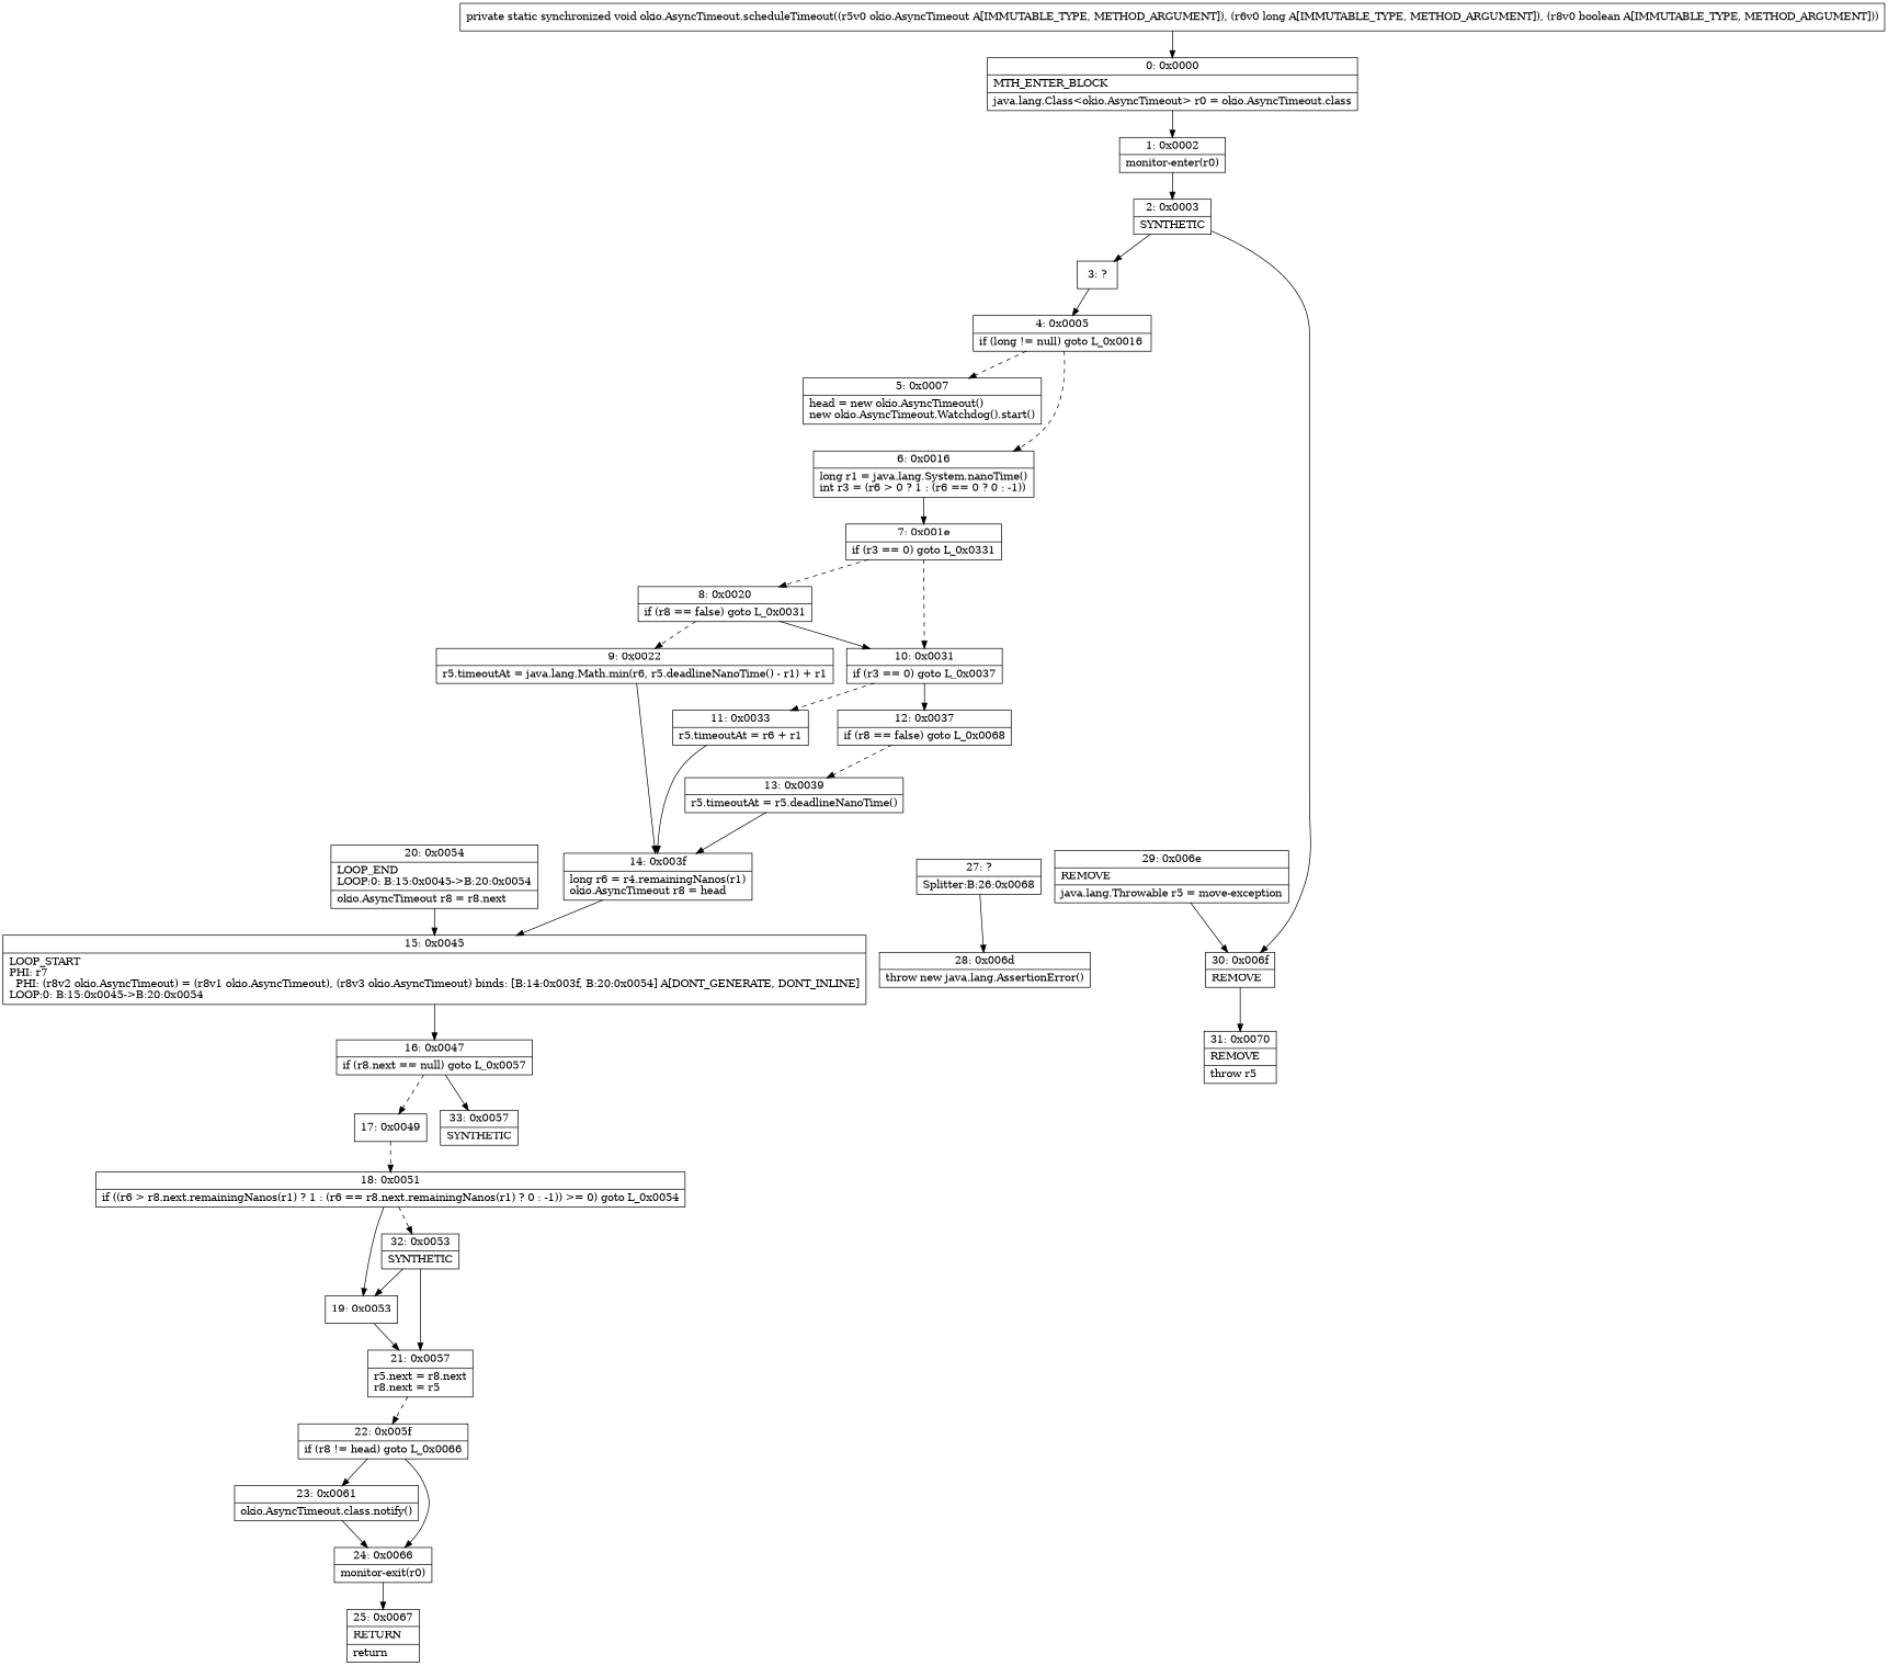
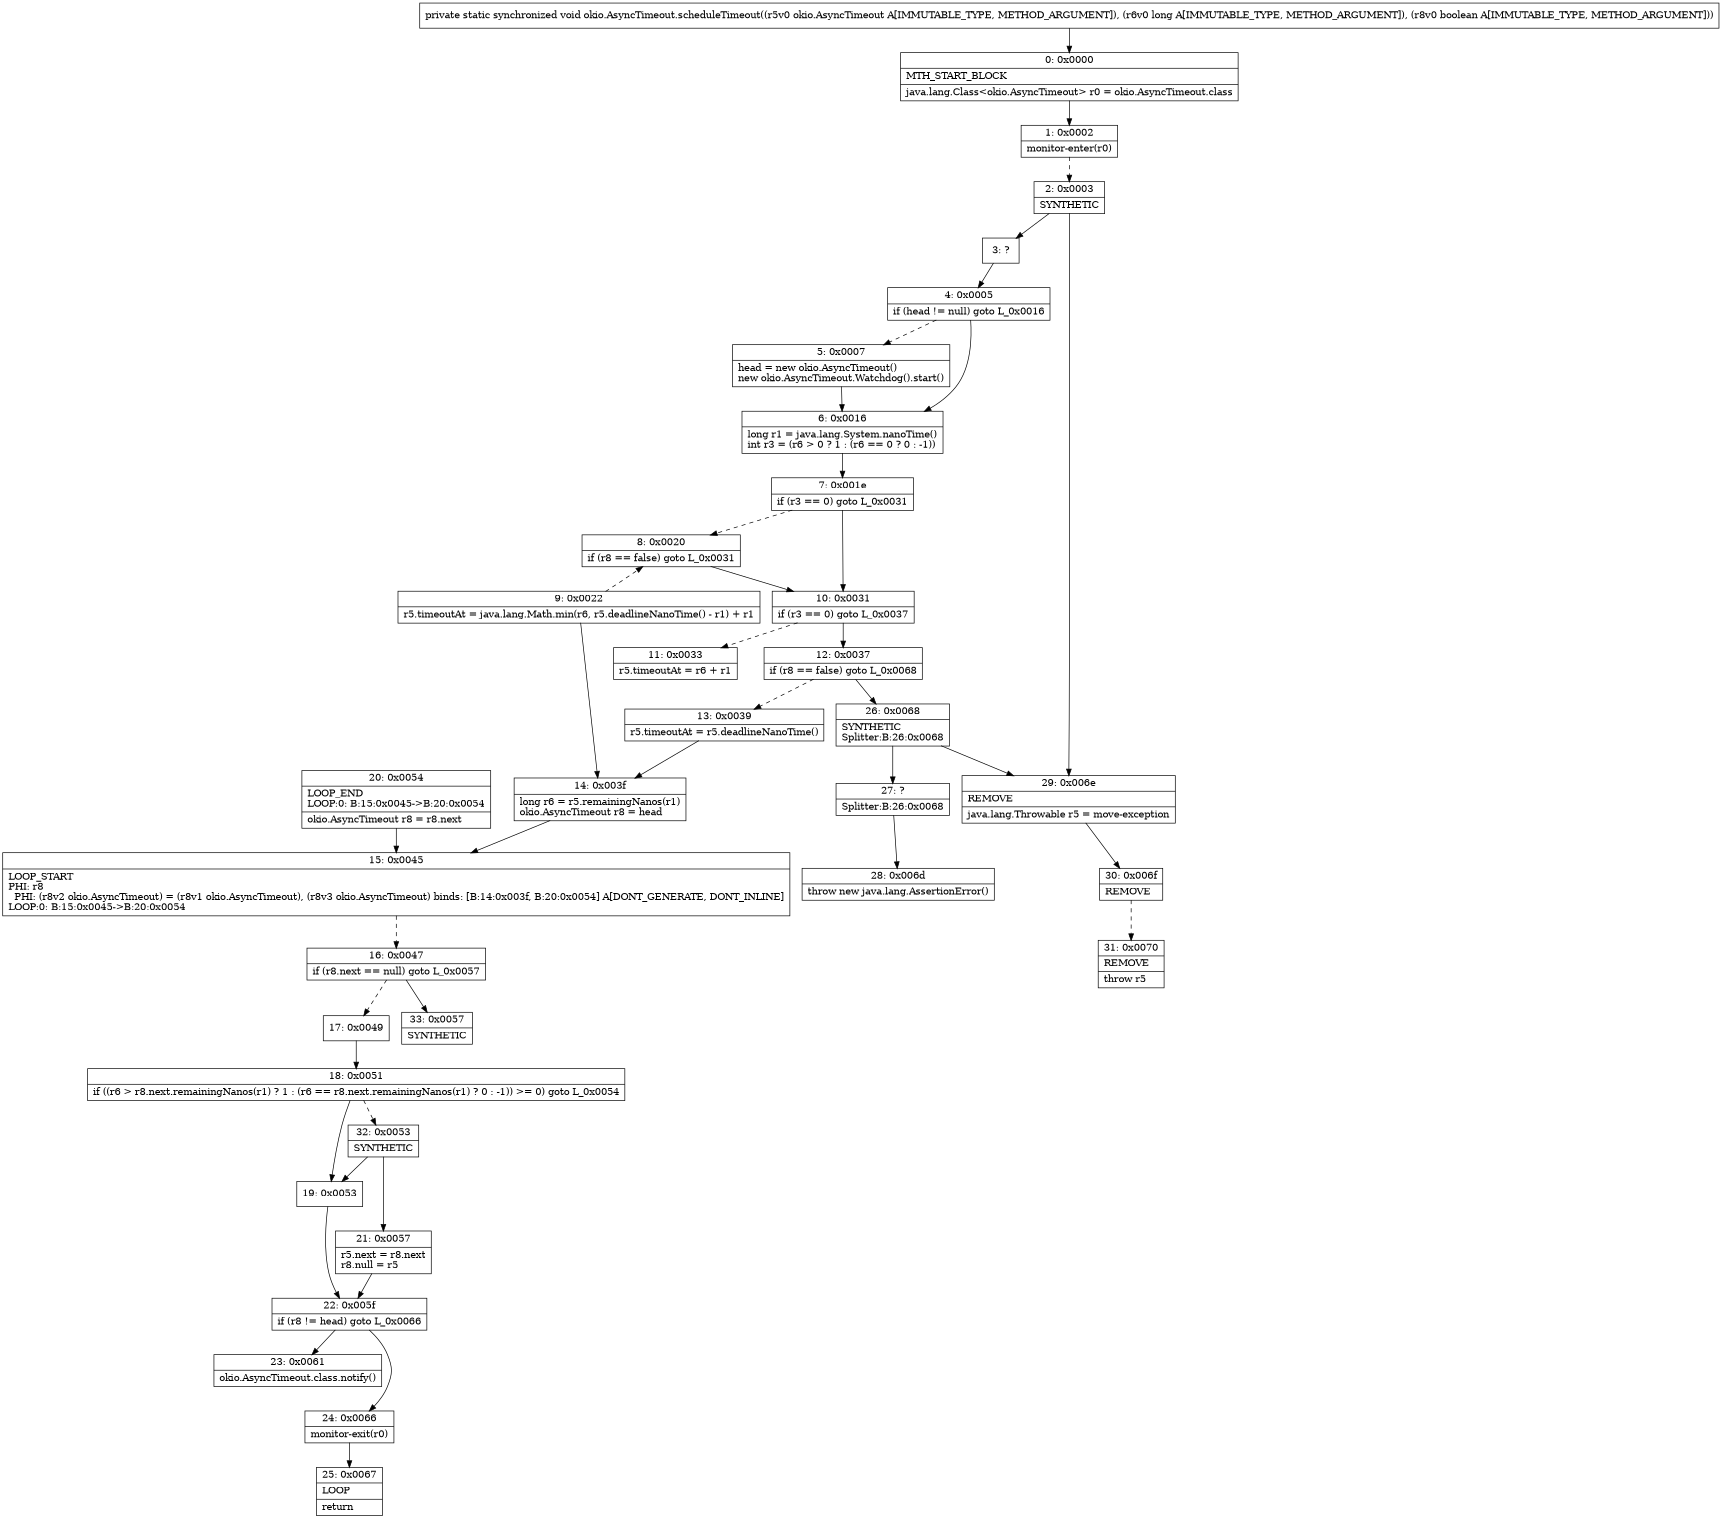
  digraph {
    node [shape=record]
-   n1 [label="{0\:\ 0x0000|MTH_ENTER_BLOCK\l|java.lang.Class\<okio.AsyncTimeout\> r0 = okio.AsyncTimeout.class\l}"]
+   n1 [label="{0\:\ 0x0000|MTH_START_BLOCK\l|java.lang.Class\<okio.AsyncTimeout\> r0 = okio.AsyncTimeout.class\l}"]
    n2 [label="{1\:\ 0x0002|monitor\-enter(r0)\l}"]
    n3 [label="{2\:\ 0x0003|SYNTHETIC\l}"]
    n4 [label="{3\:\ ?}"]
    n5 [label="{29\:\ 0x006e|REMOVE\l|java.lang.Throwable r5 = move\-exception\l}"]
-   n6 [label="{4\:\ 0x0005|if (long != null) goto L_0x0016\l}"]
+   n6 [label="{4\:\ 0x0005|if (head != null) goto L_0x0016\l}"]
    n7 [label="{30\:\ 0x006f|REMOVE\l}"]
    n8 [label="{5\:\ 0x0007|head = new okio.AsyncTimeout()\lnew okio.AsyncTimeout.Watchdog().start()\l}"]
    n9 [label="{6\:\ 0x0016|long r1 = java.lang.System.nanoTime()\lint r3 = (r6 \> 0 ? 1 : (r6 == 0 ? 0 : \-1))\l}"]
-   n10 [label="{7\:\ 0x001e|if (r3 == 0) goto L_0x0331\l}"]
+   n10 [label="{7\:\ 0x001e|if (r3 == 0) goto L_0x0031\l}"]
    n11 [label="{8\:\ 0x0020|if (r8 == false) goto L_0x0031\l}"]
    n12 [label="{10\:\ 0x0031|if (r3 == 0) goto L_0x0037\l}"]
    n13 [label="{9\:\ 0x0022|r5.timeoutAt = java.lang.Math.min(r6, r5.deadlineNanoTime() \- r1) + r1\l}"]
    n14 [label="{11\:\ 0x0033|r5.timeoutAt = r6 + r1\l}"]
    n15 [label="{12\:\ 0x0037|if (r8 == false) goto L_0x0068\l}"]
-   n16 [label="{14\:\ 0x003f|long r6 = r4.remainingNanos(r1)\lokio.AsyncTimeout r8 = head\l}"]
-   n17 [label="{15\:\ 0x0045|LOOP_START\lPHI: r7 \l  PHI: (r8v2 okio.AsyncTimeout) = (r8v1 okio.AsyncTimeout), (r8v3 okio.AsyncTimeout) binds: [B:14:0x003f, B:20:0x0054] A[DONT_GENERATE, DONT_INLINE]\lLOOP:0: B:15:0x0045\-\>B:20:0x0054\l}"]
+   n16 [label="{14\:\ 0x003f|long r6 = r5.remainingNanos(r1)\lokio.AsyncTimeout r8 = head\l}"]
+   n17 [label="{15\:\ 0x0045|LOOP_START\lPHI: r8 \l  PHI: (r8v2 okio.AsyncTimeout) = (r8v1 okio.AsyncTimeout), (r8v3 okio.AsyncTimeout) binds: [B:14:0x003f, B:20:0x0054] A[DONT_GENERATE, DONT_INLINE]\lLOOP:0: B:15:0x0045\-\>B:20:0x0054\l}"]
    n18 [label="{13\:\ 0x0039|r5.timeoutAt = r5.deadlineNanoTime()\l}"]
+   n19 [label="{26\:\ 0x0068|SYNTHETIC\lSplitter:B:26:0x0068\l}"]
    n20 [label="{27\:\ ?|Splitter:B:26:0x0068\l}"]
    n21 [label="{16\:\ 0x0047|if (r8.next == null) goto L_0x0057\l}"]
    n22 [label="{17\:\ 0x0049}"]
    n23 [label="{33\:\ 0x0057|SYNTHETIC\l}"]
    n24 [label="{18\:\ 0x0051|if ((r6 \> r8.next.remainingNanos(r1) ? 1 : (r6 == r8.next.remainingNanos(r1) ? 0 : \-1)) \>= 0) goto L_0x0054\l}"]
    n25 [label="{32\:\ 0x0053|SYNTHETIC\l}"]
    n26 [label="{19\:\ 0x0053}"]
    n27 [label="{20\:\ 0x0054|LOOP_END\lLOOP:0: B:15:0x0045\-\>B:20:0x0054\l|okio.AsyncTimeout r8 = r8.next\l}"]
-   n28 [label="{21\:\ 0x0057|r5.next = r8.next\lr8.next = r5\l}"]
+   n28 [label="{21\:\ 0x0057|r5.next = r8.next\lr8.null = r5\l}"]
    n29 [label="{22\:\ 0x005f|if (r8 != head) goto L_0x0066\l}"]
    n30 [label="{23\:\ 0x0061|okio.AsyncTimeout.class.notify()\l}"]
    n31 [label="{24\:\ 0x0066|monitor\-exit(r0)\l}"]
-   n32 [label="{25\:\ 0x0067|RETURN\l|return\l}"]
+   n32 [label="{25\:\ 0x0067|LOOP\l|return\l}"]
    n33 [label="{28\:\ 0x006d|throw new java.lang.AssertionError()\l}"]
    n34 [label="{31\:\ 0x0070|REMOVE\l|throw r5\l}"]
    n35 [label="{private static synchronized void okio.AsyncTimeout.scheduleTimeout((r5v0 okio.AsyncTimeout A[IMMUTABLE_TYPE, METHOD_ARGUMENT]), (r6v0 long A[IMMUTABLE_TYPE, METHOD_ARGUMENT]), (r8v0 boolean A[IMMUTABLE_TYPE, METHOD_ARGUMENT])) }"]
    n1 -> n2
-   n2 -> n3
+   n2 -> n3 [style=dashed]
    n3 -> n4
-   n3 -> n7
+   n3 -> n5
    n4 -> n6
    n5 -> n7
    n6 -> n8 [style=dashed]
-   n6 -> n9 [style=dashed]
-   n7 -> n34
+   n6 -> n9
+   n7 -> n34 [style=dashed]
+   n8 -> n9
    n9 -> n10
    n10 -> n11 [style=dashed]
-   n10 -> n12 [style=dashed]
+   n10 -> n12
    n11 -> n12
-   n11 -> n13 [style=dashed]
+   n13 -> n11 [style=dashed]
    n12 -> n14 [style=dashed]
    n12 -> n15
    n13 -> n16
-   n14 -> n16
    n15 -> n18 [style=dashed]
+   n15 -> n19
    n16 -> n17
-   n17 -> n21
+   n17 -> n21 [style=dashed]
    n18 -> n16
+   n19 -> n5
+   n19 -> n20
    n20 -> n33
    n21 -> n22 [style=dashed]
    n21 -> n23
-   n22 -> n24 [style=dashed]
+   n22 -> n24
    n24 -> n25 [style=dashed]
    n24 -> n26
    n25 -> n26
    n25 -> n28
-   n26 -> n28
+   n26 -> n29
    n27 -> n17
-   n28 -> n29 [style=dashed]
+   n28 -> n29
    n29 -> n30 [style=solid]
    n29 -> n31
-   n30 -> n31
    n31 -> n32
    n35 -> n1
  }
